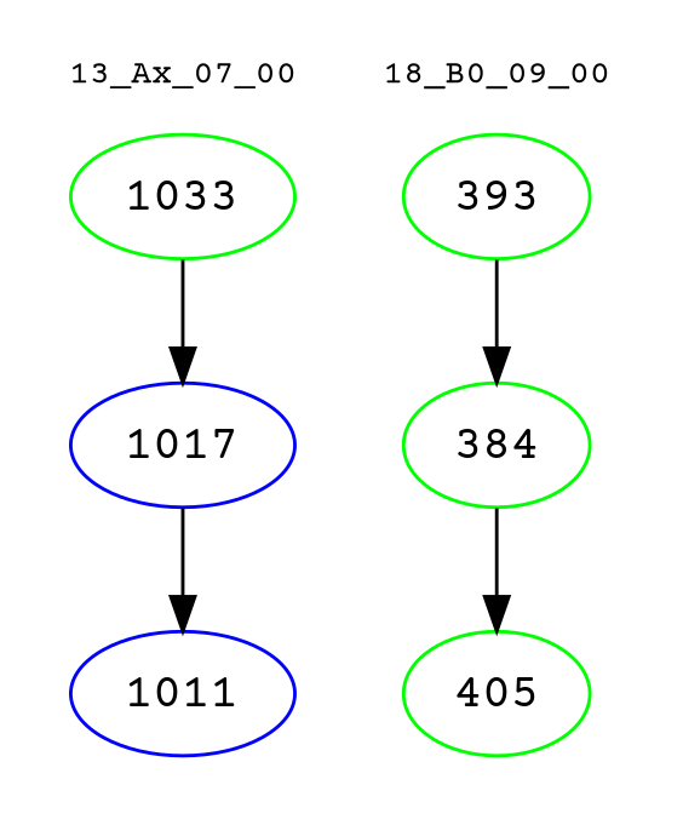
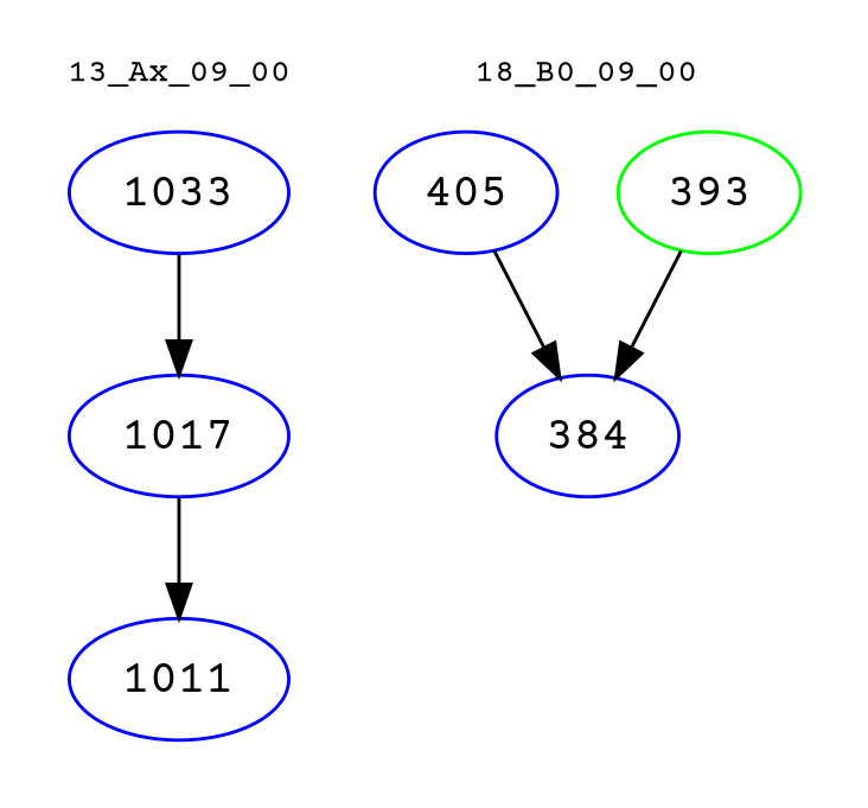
  digraph {
    fontname="Courier Prime"
    node [color=blue fontname="Courier Prime"]
    edge [color=black fontname="Courier Prime"]
-   n1 [color=green label=1033]
+   n1 [label=1033]
    n2 [label=1017]
    n3 [label=1011]
    n4 [color=green label=393]
-   n5 [color=green label=384]
-   n6 [color=green label=405]
+   n5 [label=384]
+   n6 [label=405]
    subgraph cluster_1 {
      color=white
      fontsize=10
-     label="13_Ax_07_00"
+     label="13_Ax_09_00"
      n1
      n2
      n3
    }
    subgraph cluster_2 {
      color=white
      fontsize=10
      label="18_B0_09_00"
      n4
      n5
      n6
    }
    n1 -> n2
    n2 -> n3
    n4 -> n5
-   n5 -> n6
+   n6 -> n5
  }
